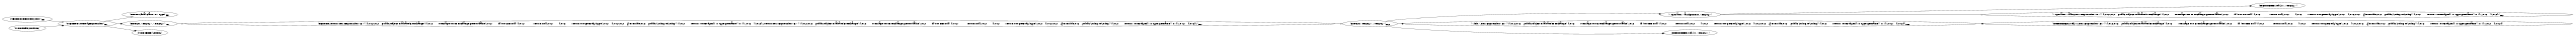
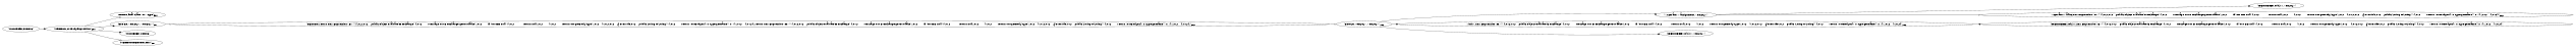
  digraph {
    rankdir=LR
    edge [arrowhead=diamond]
    n1 [label=<(METHOD,outBodyExpression)<SUB>281</SUB>>]
    n2 [label=<(PARAM,final Class&lt;T&gt; type)<SUB>381</SUB>>]
    n3 [label=<(BLOCK,&lt;empty&gt;,&lt;empty&gt;)<SUB>281</SUB>>]
    n4 [label=<(MODIFIER,STATIC)>]
    n5 [label=<(METHOD_RETURN,ANY)<SUB>281</SUB>>]
    n6 [label=<(RETURN,return new Expression&lt;E&gt;() {\012\012    public Object evaluate(E exchange) {\012        Message out = exchange.getOut(false);\012        if (out == null) {\012            return null;\012        }\012        return out.getBody(type);\012    }\012\012    @Override\012    public String toString() {\012        return &quot;outBodyAs[&quot; + type.getName() + &quot;]&quot;;\012    }\012};,return new Expression&lt;E&gt;() {\012\012    public Object evaluate(E exchange) {\012        Message out = exchange.getOut(false);\012        if (out == null) {\012            return null;\012        }\012        return out.getBody(type);\012    }\012\012    @Override\012    public String toString() {\012        return &quot;outBodyAs[&quot; + type.getName() + &quot;]&quot;;\012    }\012};)<SUB>282</SUB>>]
    n7 [label=<(MODIFIER,PUBLIC)>]
    n8 [label=<(BLOCK,&lt;empty&gt;,&lt;empty&gt;)<SUB>282</SUB>>]
    n9 [label=<(&lt;operator&gt;.assignment,&lt;empty&gt;)>]
    n10 [label=<(&lt;init&gt;,new Expression&lt;E&gt;() {\012\012    public Object evaluate(E exchange) {\012        Message out = exchange.getOut(false);\012        if (out == null) {\012            return null;\012        }\012        return out.getBody(type);\012    }\012\012    @Override\012    public String toString() {\012        return &quot;outBodyAs[&quot; + type.getName() + &quot;]&quot;;\012    }\012})<SUB>282</SUB>>]
    n11 [label=<(IDENTIFIER,$obj11,&lt;empty&gt;)>]
    n12 [label=<(IDENTIFIER,$obj11,&lt;empty&gt;)>]
    n13 [label=<(&lt;operator&gt;.alloc,new Expression&lt;E&gt;() {\012\012    public Object evaluate(E exchange) {\012        Message out = exchange.getOut(false);\012        if (out == null) {\012            return null;\012        }\012        return out.getBody(type);\012    }\012\012    @Override\012    public String toString() {\012        return &quot;outBodyAs[&quot; + type.getName() + &quot;]&quot;;\012    }\012})<SUB>282</SUB>>]
    n14 [label=<(IDENTIFIER,$obj11,new Expression&lt;E&gt;() {\012\012    public Object evaluate(E exchange) {\012        Message out = exchange.getOut(false);\012        if (out == null) {\012            return null;\012        }\012        return out.getBody(type);\012    }\012\012    @Override\012    public String toString() {\012        return &quot;outBodyAs[&quot; + type.getName() + &quot;]&quot;;\012    }\012})>]
    n1 -> n2 [arrowhead=onormal]
    n1 -> n3
    n1 -> n4
-   n5 -> n1 [arrowhead=onormal]
+   n1 -> n5 [arrowhead=onormal]
    n3 -> n6 [arrowhead=onormal]
    n6 -> n8 [arrowhead=onormal]
    n7 -> n1
    n8 -> n9
    n8 -> n10
    n8 -> n11
    n9 -> n12
    n9 -> n13 [arrowhead=onormal]
    n10 -> n14
  }
